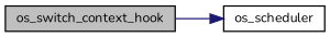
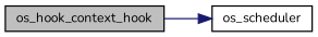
  digraph {
    rankdir=LR
    fontname=Nunito
    node [color=black fontname=Nunito fontsize=10 shape=record style=filled]
-   n1 [fillcolor=grey75 fontcolor=black height=0.2 label=os_switch_context_hook width=0.4]
+   n1 [fillcolor=grey75 fontcolor=black height=0.2 label=os_hook_context_hook width=0.4]
    n2 [fillcolor=white height=0.2 label=os_scheduler width=0.4]
    n1 -> n2 [color=midnightblue fontname=Nunito fontsize=10 labelfontname=FreeSans labelfontsize=10 style=solid]
  }
